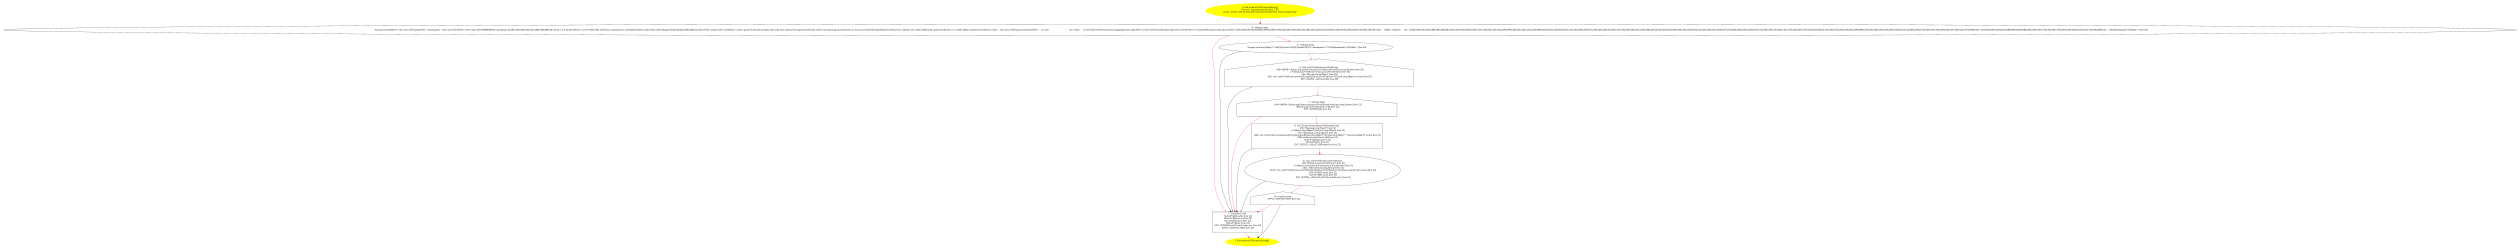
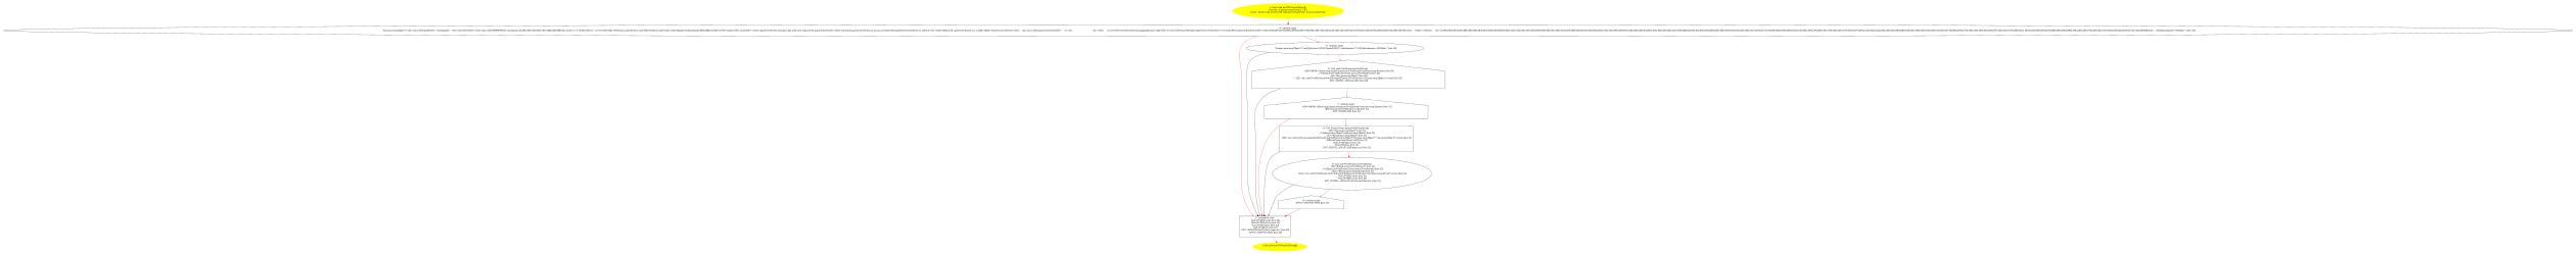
  digraph {
    fontname=Nunito
    node [shape=ellipse fontname=Nunito]
    edge [color=red arrowhead=onormal fontname=Nunito]
    n1 [color=yellow label="1: Start void test7024.main(String[])\nFormals:  args:java.lang.String*[_*_](*)\nLocals:  $irvar1:void $irvar0:void regex:java.lang.String* xx:java.lang.String* \n  " style=filled]
    n2 [label="4:  method_body \n   *&xx:java.lang.Object*=\"<div class=\\\\\\\\\\\\\\\"quote\\\\\\\\\\\\\\\"> <blockquote>  <font size=\\\\\\\\\\\\\\\"2\\\\\\\\\\\\\\\"><font color=\\\\\\\\\\\\\\\"#999999\\\\\\\\\\\\\\\">yangzeyao \\\\229\\\\143\\\\145\\\\232\\\\161\\\\168\\\\228\\\\186\\\\142 2012-11-3 14:45<\\\\\\\\/font> <a href=\\\\\\\\\\\\\\\"http: \\\\\\\\/\\\\\\\\/www.1point3acres.com\\\\\\\\/bbs\\\\\\\\/forum.php?mod=redirect&amp;goto=findpost&amp;pid=583345&amp;ptid=40117\\\\\\\\\\\\\\\" target=\\\\\\\\\\\\\\\"_blank\\\\\\\\\\\\\\\"><style>.guestviewthumb {margin:10px auto; text-align:center;}.guestviewthumb a {font-size:12px;}.guestviewthumb_cur {cursor:url(static\\\\\\\\/image\\\\\\\\/common\\\\\\\\/scf.cur), default; max-width:100px;}.ie6 .guestviewthumb_cur { width:100px !important;}<\\\\\\\\/style><\\\\\\\\/a>   <div class=\\\\\\\\\\\\\\\"guestviewthumb\\\\\\\\\\\\\\\">    <a><br> &nbsp; &nbsp; &nbsp; &nbsp; &nbsp; &nbsp; &nbsp; &nbsp; &nbsp; &nbsp; &nbsp; &nbsp; &nbsp; &nbsp; &nbsp; &nbsp; <br><\\\\\\\\/a>    <a href=\\\\\\\\\\\\\\\"member.php?mod=logging&amp;action=login\\\\\\\\\\\\\\\" onclick=\\\\\\\\\\\\\\\"showWindow('login',this.href+'&amp;referer='+encodeURIComponent(location));\\\\\\\\\\\\\\\">\\\\231\\\\153\\\\187\\\\229\\\\189\\\\149\\\\\\\\/\\\\230\\\\179\\\\168\\\\229\\\\134\\\\140\\\\229\\\\144\\\\142\\\\229\\\\143\\\\175\\\\231\\\\156\\\\139\\\\229\\\\164\\\\167\\\\229\\\\155\\\\190<\\\\\\\\/a>   <\\\\\\\\/div><\\\\\\\\/font>    <br> \\\\229\\\\166\\\\130\\\\230\\\\158\\\\156\\\\228\\\\184\\\\141\\\\230\\\\160\\\\185\\\\230\\\\141\\\\174\\\\229\\\\142\\\\134\\\\229\\\\185\\\\180\\\\231\\\\154\\\\132\\\\229\\\\189\\\\149\\\\229\\\\143\\\\150\\\\230\\\\131\\\\133\\\\229\\\\134\\\\181\\\\229\\\\146\\\\140CS\\\\230\\\\142\\\\146\\\\229\\\\144\\\\141\\\\239\\\\188\\\\140\\\\233\\\\130\\\\163\\\\228\\\\185\\\\136\\\\232\\\\191\\\\152\\\\230\\\\156\\\\137\\\\229\\\\147\\\\170\\\\228\\\\186\\\\155\\\\228\\\\191\\\\161\\\\230\\\\129\\\\175\\\\230\\\\152\\\\175\\\\229\\\\143\\\\175\\\\233\\\\157\\\\160\\\\231\\\\154\\\\132\\\\229\\\\145\\\\162\\\\239\\\\188\\\\159\\\\231\\\\156\\\\139\\\\229\\\\136\\\\176\\\\232\\\\174\\\\186\\\\229\\\\157\\\\155\\\\233\\\\135\\\\140\\\\233\\\\157\\\\162\\\\232\\\\175\\\\180UMass DM\\\\229\\\\190\\\\136\\\\229\\\\188\\\\186\\\\239\\\\188\\\\140\\\\229\\\\143\\\\175\\\\230\\\\152\\\\175\\\\230\\\\136\\\\145\\\\233\\\\151\\\\174\\\\228\\\\186\\\\134 ... <\\\\\\\\\\\\\\\\/blockquote><\\\\\\\\\\\\\\\\/div>\" [line 18]\n "]
    n3 [label="3:  exceptions sink \n   NULLIFY(&$irvar0); [line 22]\n  NULLIFY(&$irvar1); [line 22]\n  NULLIFY(&regex); [line 22]\n  NULLIFY(&xx); [line 22]\n  EXIT_SCOPE($irvar0,$irvar1,regex,xx); [line 22]\n  APPLY_ABSTRACTION; [line 22]\n " shape=folder]
    n4 [label="5:  method_body \n   *&regex:java.lang.Object*=\"<div[\\\\\\\\s]class=\\\\\\\\\\\\\\\\\\\\\\\"quote\\\\\\\\\\\\\\\\\\\\\\\"><blockquote>.*?<\\\\\\\\\\\\\\\\/blockquote><\\\\\\\\\\\\\\\\/div>\" [line 19]\n "]
    n5 [color=yellow label="2: Exit void test7024.main(String[]) \n  " style=filled]
    n6 [label="6:  Call void PrintStream.println(String) \n   n$0=*&#GB<>$java.lang.System.out:java.io.PrintStream*(root java.lang.System) [line 20]\n  _=*n$0:java.io.PrintStream*(root java.io.PrintStream) [line 20]\n  n$2=*&xx:java.lang.Object* [line 20]\n  n$3=_fun_void PrintStream.println(String)(n$0:java.io.PrintStream*,n$2:java.lang.Object*) virtual [line 20]\n  EXIT_SCOPE(_,n$0,n$2,n$3); [line 20]\n " shape=house]
    n7 [label="7:  method_body \n   n$4=*&#GB<>$java.lang.System.out:java.io.PrintStream*(root java.lang.System) [line 21]\n  *&$irvar1:java.io.PrintStream*=n$4 [line 21]\n  EXIT_SCOPE(n$4); [line 21]\n " shape=house]
    n8 [label="8:  Call String String.replaceAll(String,String) \n   n$5=*&xx:java.lang.Object* [line 21]\n  _=*n$5:java.lang.Object*(root java.lang.Object) [line 21]\n  n$7=*&regex:java.lang.Object* [line 21]\n  n$8=_fun_String String.replaceAll(String,String)(n$5:java.lang.Object*,n$7:java.lang.Object*,\"\":java.lang.Object*) virtual [line 21]\n  *&$irvar0:java.lang.String*=n$8 [line 21]\n  NULLIFY(&regex); [line 21]\n  NULLIFY(&xx); [line 21]\n  EXIT_SCOPE(_,n$5,n$7,n$8,regex,xx); [line 21]\n " shape=folder]
    n9 [label="9:  Call void PrintStream.println(String) \n   n$9=*&$irvar1:java.io.PrintStream* [line 21]\n  _=*n$9:java.io.PrintStream*(root java.io.PrintStream) [line 21]\n  n$11=*&$irvar0:java.lang.String* [line 21]\n  n$12=_fun_void PrintStream.println(String)(n$9:java.io.PrintStream*,n$11:java.lang.String*) virtual [line 21]\n  NULLIFY(&$irvar0); [line 21]\n  NULLIFY(&$irvar1); [line 21]\n  EXIT_SCOPE(_,n$9,n$11,n$12,$irvar0,$irvar1); [line 21]\n "]
    n10 [label="10:  method_body \n   APPLY_ABSTRACTION; [line 22]\n " shape=house]
    n1 -> n2 [arrowhead=diamond]
    n2 -> n3
    n2 -> n4
    n3 -> n5 [color=deeppink arrowhead=dot]
    n4 -> n3 [color=black arrowhead=dot]
    n4 -> n6 [color=deeppink]
    n6 -> n3 [color=black]
    n6 -> n7
    n7 -> n3 [arrowhead=diamond]
    n7 -> n8
    n8 -> n3 [color=black arrowhead=dot]
    n8 -> n9 [arrowhead=diamond]
    n9 -> n3 [color=black]
    n9 -> n10
    n10 -> n3 [arrowhead=dot]
-   n10 -> n5 [color=black arrowhead=dot]
  }
